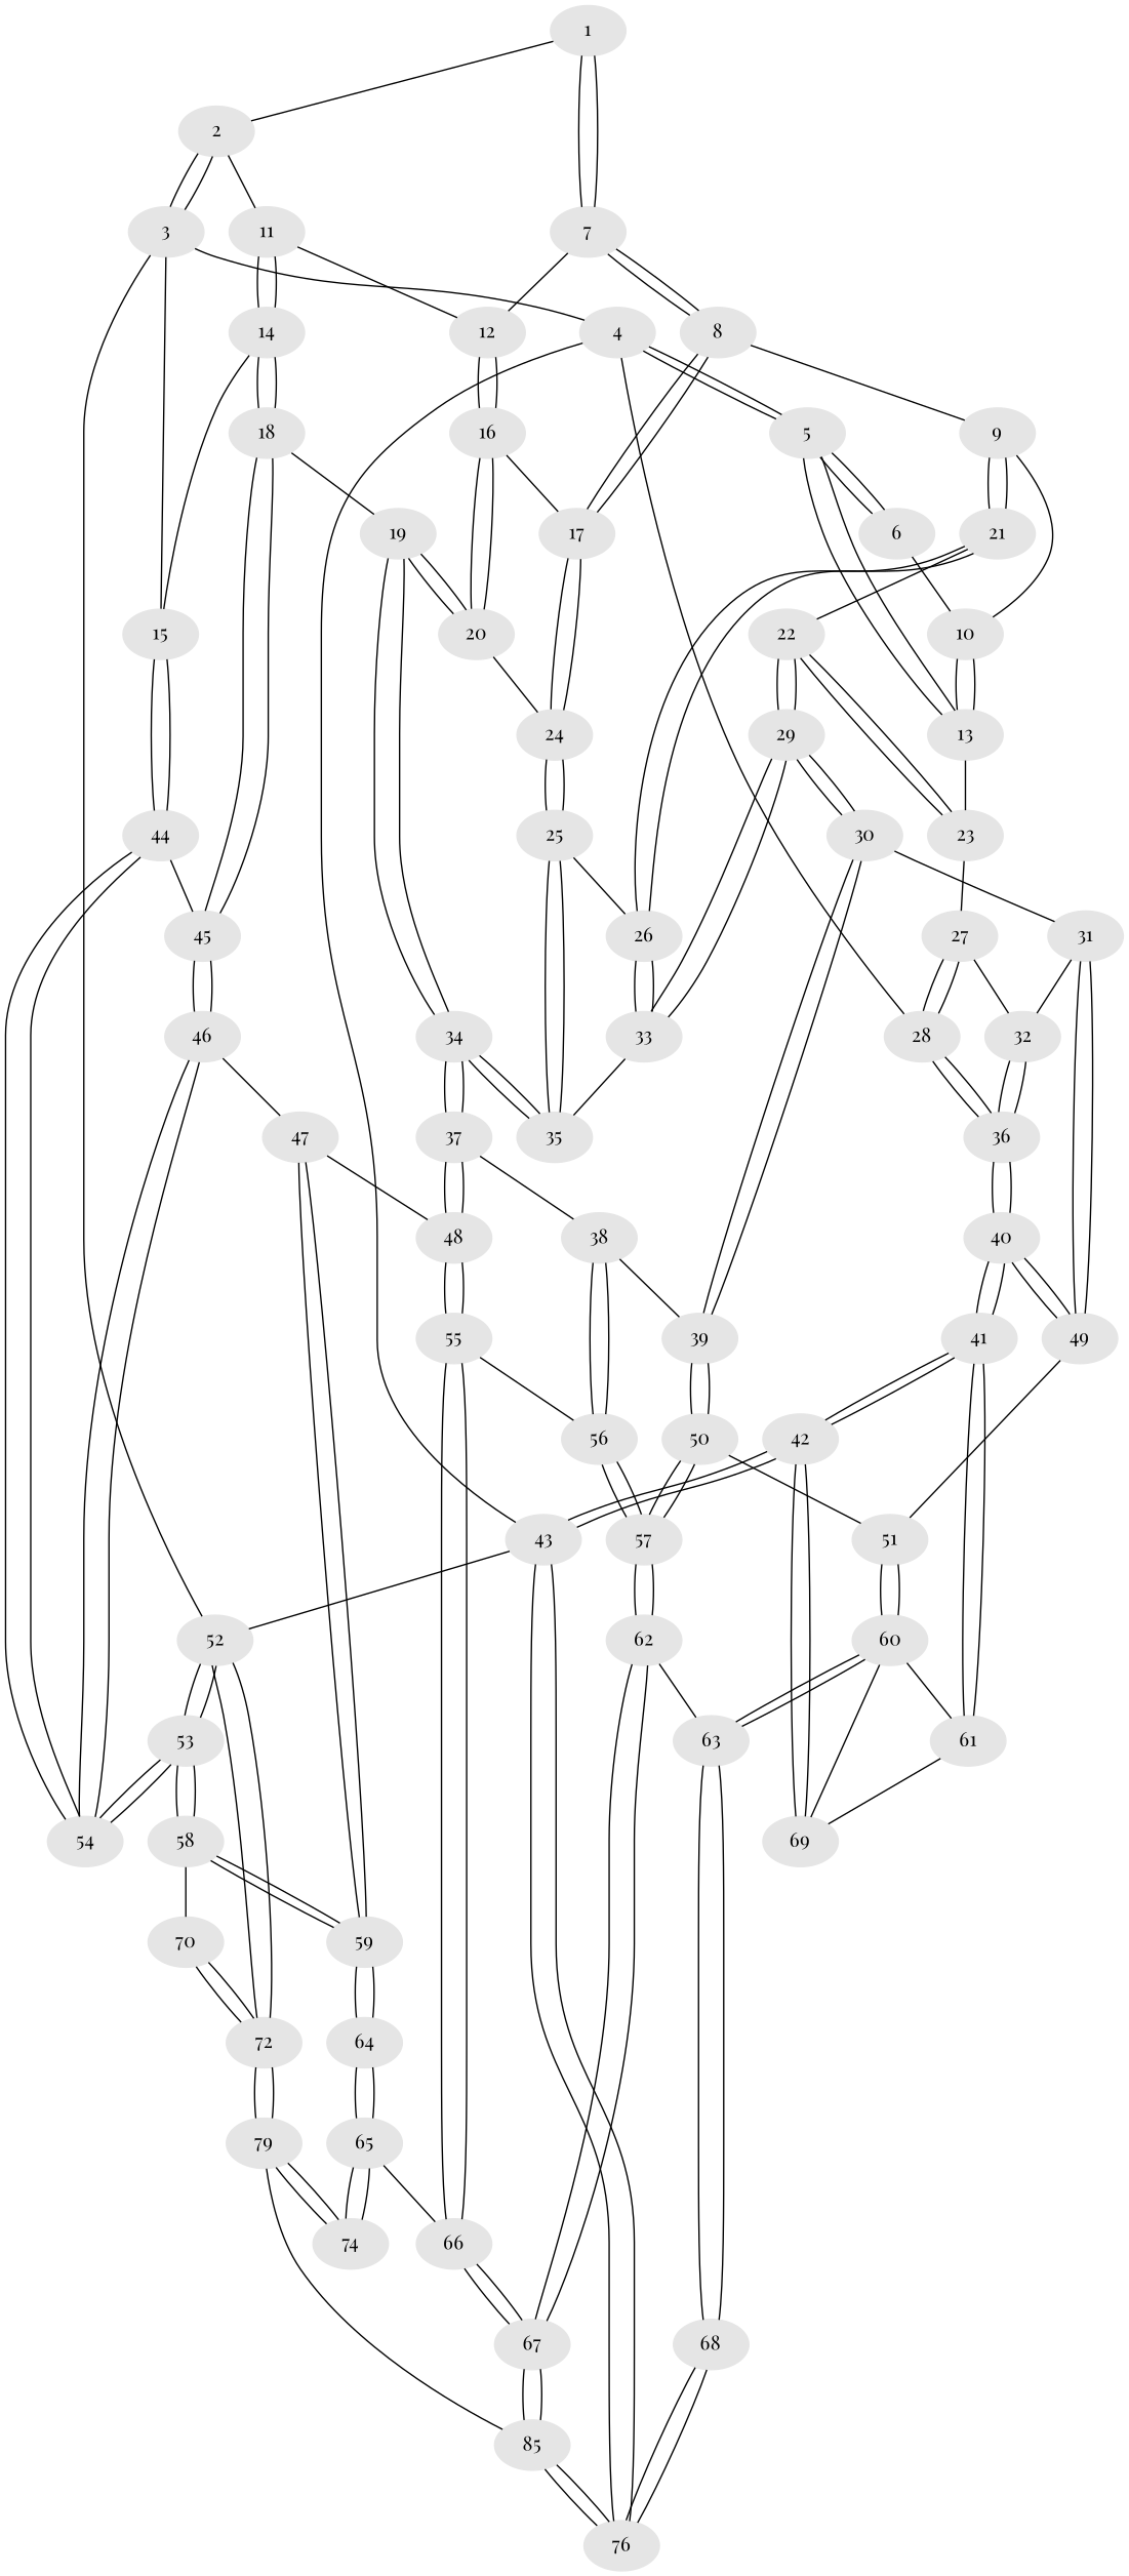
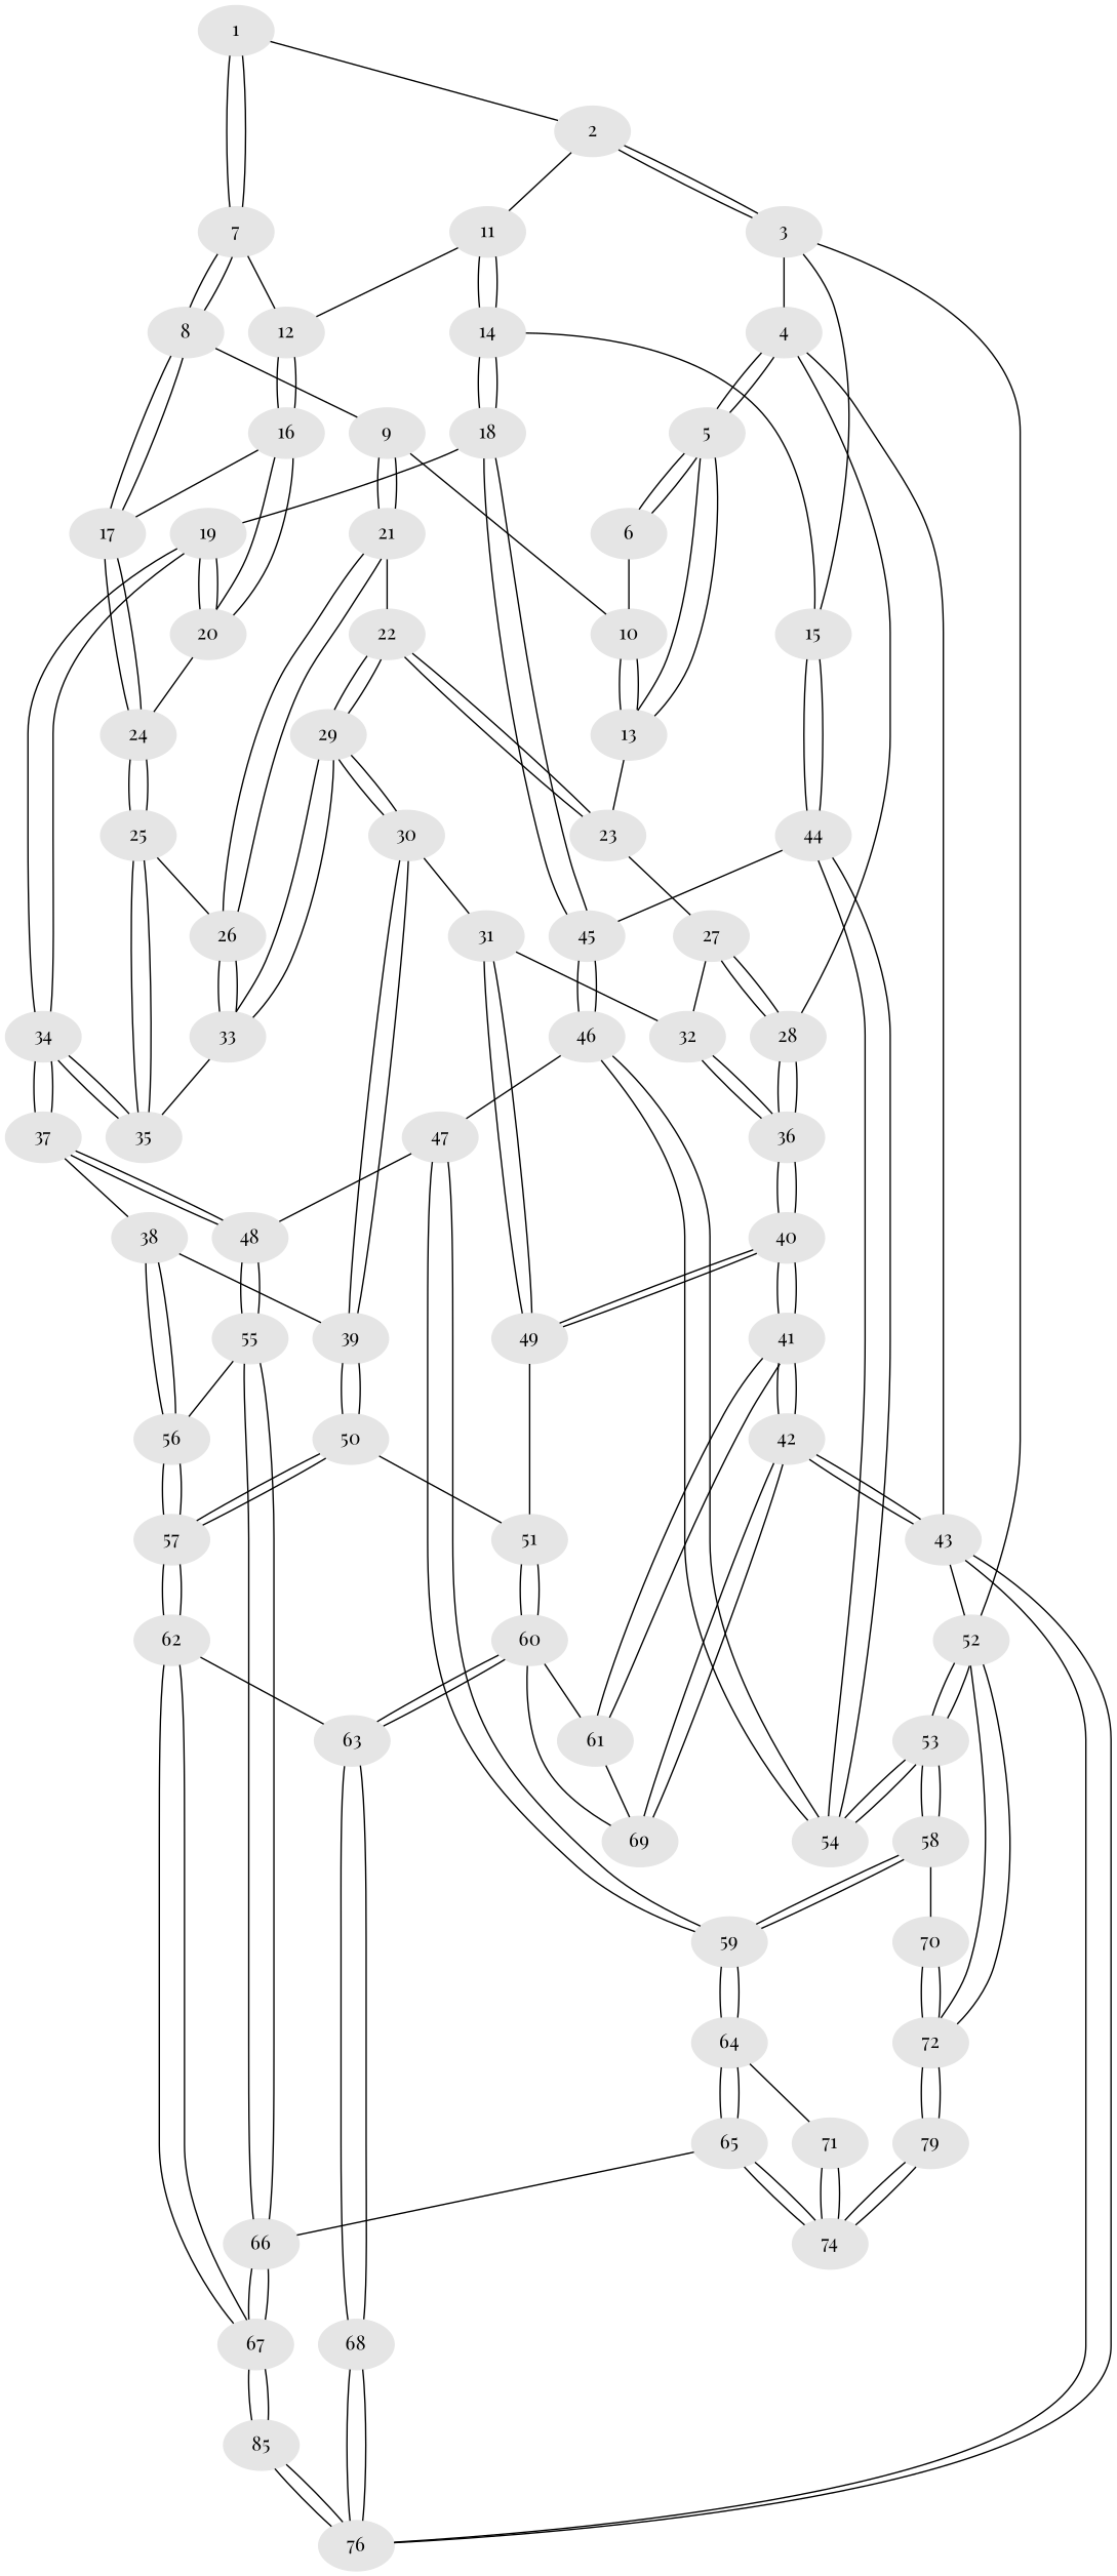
  graph {
    fontname="Playfair Display"
    node [color=gray90 fontname="Playfair Display" style=filled]
    edge [fontname="Playfair Display"]
    1
    2
    7
    3
    11
    8
    12
    4
    15
    52
    14
    5
    28
    43
    44
    53
    72
    6
    13
    36
    76
    10
    23
    9
    17
    16
    21
    24
    22
    26
    18
    20
    27
    19
    45
    54
    25
    34
    46
    35
    37
    29
    33
    30
    32
    40
    31
    39
    49
    50
    51
    38
    48
    41
    56
    55
    57
    42
    61
    69
    47
    59
    64
    66
    60
    62
    63
    58
    n69 [label=79]
    70
    67
    65
+   71
    68
    n75 [label=85]
    74
    1 -- 2
    1 -- 7
    1 -- 7
    2 -- 3
    2 -- 3
    2 -- 11
    7 -- 8
    7 -- 8
    7 -- 12
    3 -- 4
    3 -- 15
    3 -- 52
    11 -- 12
    11 -- 14
    11 -- 14
    8 -- 9
    8 -- 17
    8 -- 17
    12 -- 16
    12 -- 16
    4 -- 5
    4 -- 5
    4 -- 28
    4 -- 43
    15 -- 44
    15 -- 44
    52 -- 53
    52 -- 53
    52 -- 72
    52 -- 72
    14 -- 15
    14 -- 18
    14 -- 18
    5 -- 6
    5 -- 6
    5 -- 13
    5 -- 13
    28 -- 36
    28 -- 36
    43 -- 52
    43 -- 76
    43 -- 76
    44 -- 45
    44 -- 54
    44 -- 54
    53 -- 54
    53 -- 54
    53 -- 58
    53 -- 58
    72 -- n69
    72 -- n69
    6 -- 10
    13 -- 23
    36 -- 40
    36 -- 40
    10 -- 13
    10 -- 13
    23 -- 27
    9 -- 10
    9 -- 21
    9 -- 21
    17 -- 24
    17 -- 24
    16 -- 17
    16 -- 20
    16 -- 20
    21 -- 22
    21 -- 26
    21 -- 26
    24 -- 25
    24 -- 25
    22 -- 23
    22 -- 23
    22 -- 29
    22 -- 29
    26 -- 33
    26 -- 33
    18 -- 19
    18 -- 45
    18 -- 45
    20 -- 24
    27 -- 28
    27 -- 28
    27 -- 32
    19 -- 20
    19 -- 20
    19 -- 34
    19 -- 34
    45 -- 46
    45 -- 46
    25 -- 26
    25 -- 35
    25 -- 35
    34 -- 35
    34 -- 35
    34 -- 37
    34 -- 37
    46 -- 54
    46 -- 54
    46 -- 47
    37 -- 38
    37 -- 48
    37 -- 48
    29 -- 33
    29 -- 33
    29 -- 30
    29 -- 30
    33 -- 35
    30 -- 31
    30 -- 39
    30 -- 39
    32 -- 36
    32 -- 36
    40 -- 49
    40 -- 49
    40 -- 41
    40 -- 41
    31 -- 32
    31 -- 49
    31 -- 49
    39 -- 50
    39 -- 50
    49 -- 51
    50 -- 51
    50 -- 57
    50 -- 57
    51 -- 60
    51 -- 60
    38 -- 39
    38 -- 56
    38 -- 56
    48 -- 55
    48 -- 55
    41 -- 42
    41 -- 42
    41 -- 61
    41 -- 61
    56 -- 57
    56 -- 57
    55 -- 56
    55 -- 66
    55 -- 66
    57 -- 62
    57 -- 62
    42 -- 43
    42 -- 43
    42 -- 69
    42 -- 69
    61 -- 69
    47 -- 48
    47 -- 59
    47 -- 59
    59 -- 64
    59 -- 64
    64 -- 65
    64 -- 65
+   64 -- 71
    66 -- 67
    66 -- 67
    60 -- 61
    60 -- 69
    60 -- 63
    60 -- 63
    62 -- 63
    62 -- 67
    62 -- 67
    63 -- 68
    63 -- 68
    58 -- 59
    58 -- 59
    58 -- 70
-   n69 -- n75
    n69 -- 74
    n69 -- 74
    70 -- 72
    70 -- 72
    67 -- n75
    67 -- n75
    65 -- 66
    65 -- 74
    65 -- 74
+   71 -- 74
+   71 -- 74
    68 -- 76
    68 -- 76
    n75 -- 76
    n75 -- 76
  }
